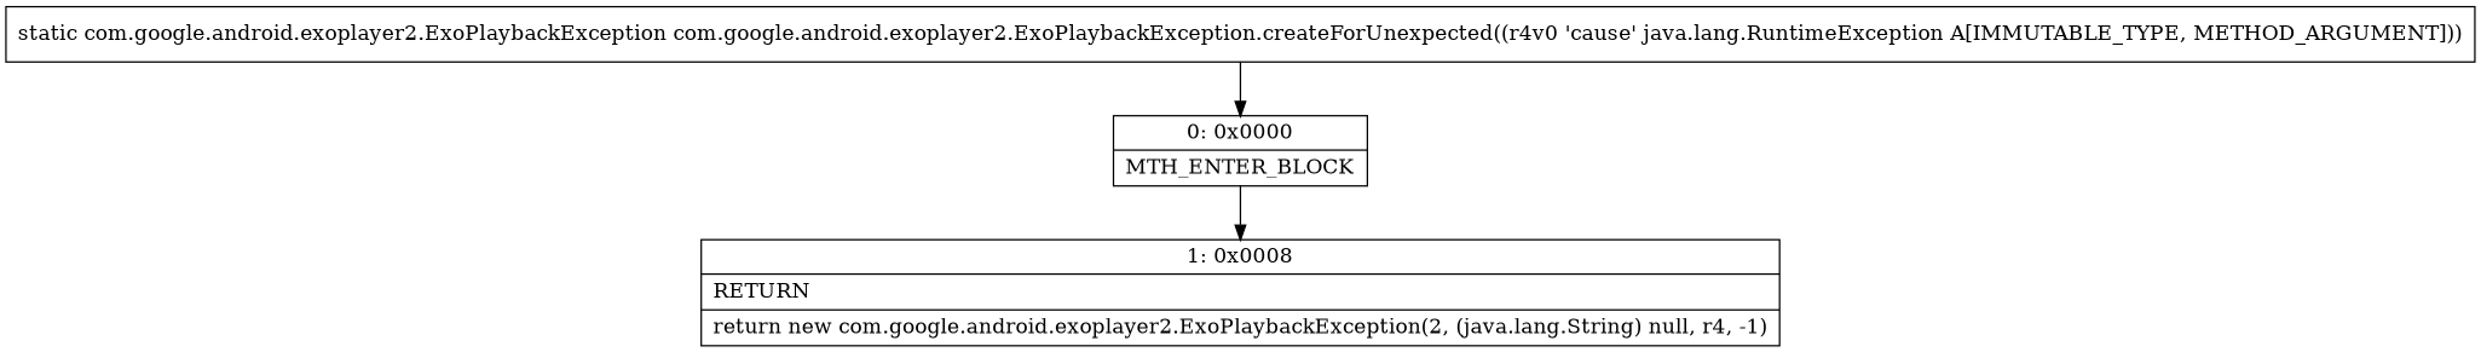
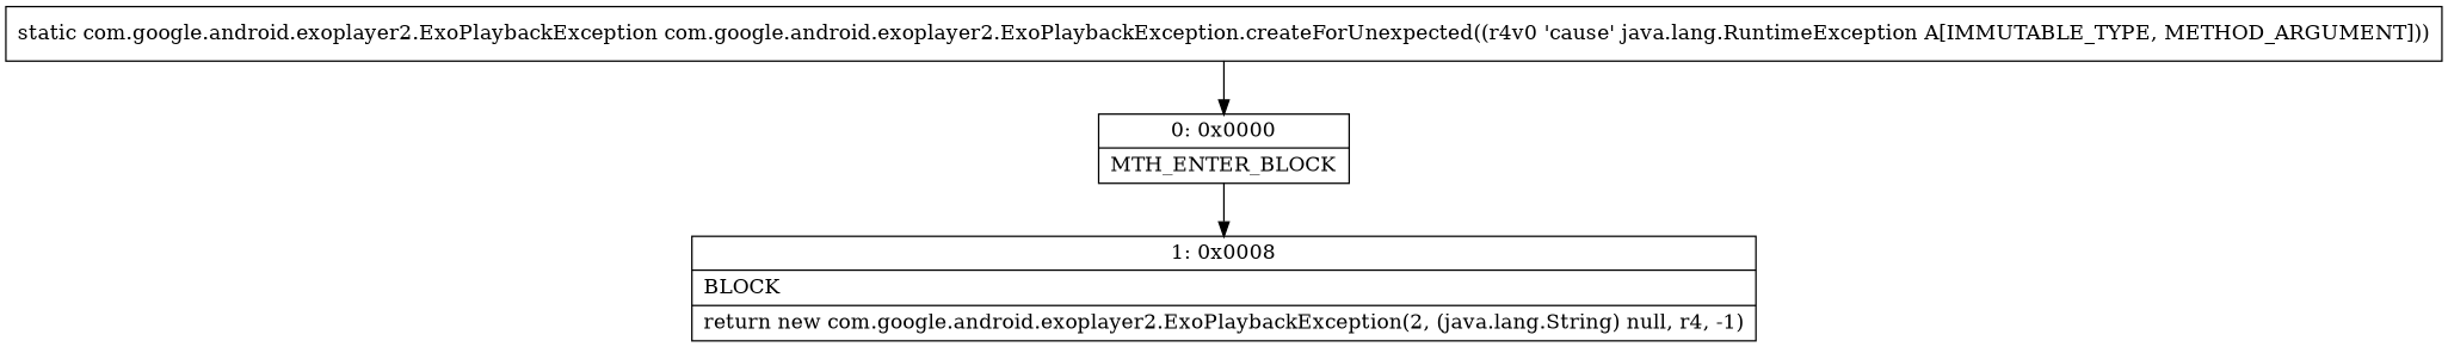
  digraph {
    node [shape=record]
    n1 [label="{0\:\ 0x0000|MTH_ENTER_BLOCK\l}"]
-   n2 [label="{1\:\ 0x0008|RETURN\l|return new com.google.android.exoplayer2.ExoPlaybackException(2, (java.lang.String) null, r4, \-1)\l}"]
+   n2 [label="{1\:\ 0x0008|BLOCK\l|return new com.google.android.exoplayer2.ExoPlaybackException(2, (java.lang.String) null, r4, \-1)\l}"]
    n3 [label="{static com.google.android.exoplayer2.ExoPlaybackException com.google.android.exoplayer2.ExoPlaybackException.createForUnexpected((r4v0 'cause' java.lang.RuntimeException A[IMMUTABLE_TYPE, METHOD_ARGUMENT])) }"]
    n1 -> n2
    n3 -> n1
  }
